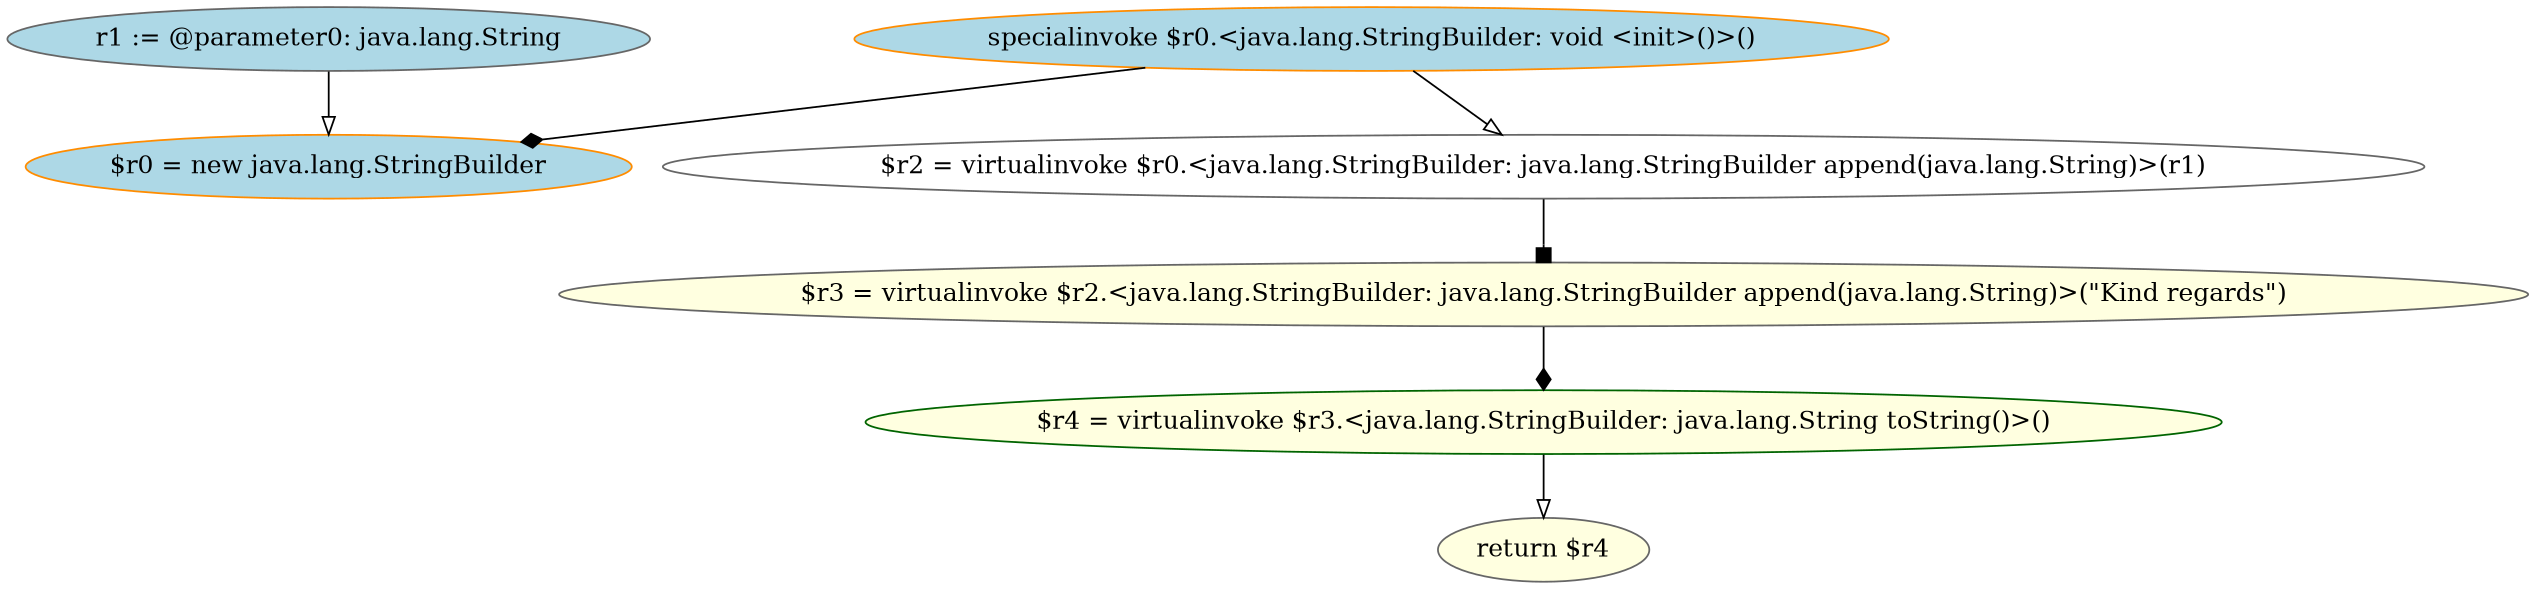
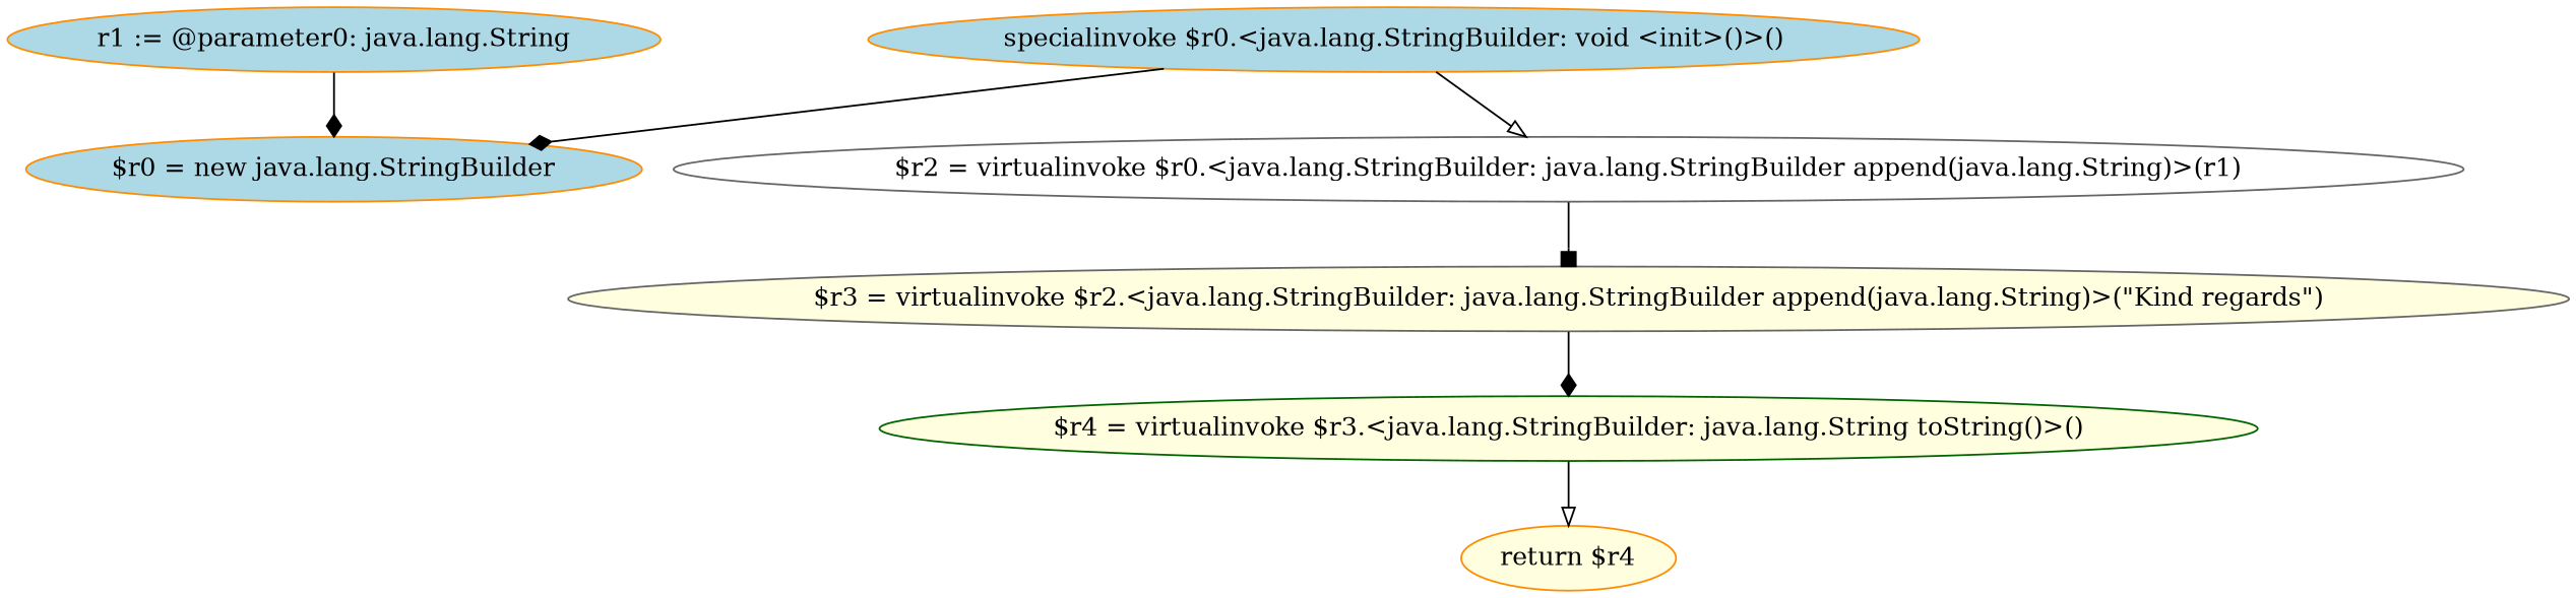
  digraph {
    node [color=darkorange fillcolor=lightblue style=filled]
    edge [arrowhead=diamond]
-   "r1 := @parameter0: java.lang.String" [color=gray40]
+   "r1 := @parameter0: java.lang.String"
    "$r0 = new java.lang.StringBuilder"
    "specialinvoke $r0.<java.lang.StringBuilder: void <init>()>()"
    "$r2 = virtualinvoke $r0.<java.lang.StringBuilder: java.lang.StringBuilder append(java.lang.String)>(r1)" [color=gray40 fillcolor=white]
    "$r3 = virtualinvoke $r2.<java.lang.StringBuilder: java.lang.StringBuilder append(java.lang.String)>(\"Kind regards\")" [color=gray40 fillcolor=lightyellow]
    "$r4 = virtualinvoke $r3.<java.lang.StringBuilder: java.lang.String toString()>()" [color=darkgreen fillcolor=lightyellow]
-   "return $r4" [color=gray40 fillcolor=lightyellow]
-   "r1 := @parameter0: java.lang.String" -> "$r0 = new java.lang.StringBuilder" [arrowhead=onormal]
+   "return $r4" [fillcolor=lightyellow]
+   "r1 := @parameter0: java.lang.String" -> "$r0 = new java.lang.StringBuilder"
    "specialinvoke $r0.<java.lang.StringBuilder: void <init>()>()" -> "$r0 = new java.lang.StringBuilder"
    "specialinvoke $r0.<java.lang.StringBuilder: void <init>()>()" -> "$r2 = virtualinvoke $r0.<java.lang.StringBuilder: java.lang.StringBuilder append(java.lang.String)>(r1)" [arrowhead=onormal]
    "$r2 = virtualinvoke $r0.<java.lang.StringBuilder: java.lang.StringBuilder append(java.lang.String)>(r1)" -> "$r3 = virtualinvoke $r2.<java.lang.StringBuilder: java.lang.StringBuilder append(java.lang.String)>(\"Kind regards\")" [arrowhead=box]
    "$r3 = virtualinvoke $r2.<java.lang.StringBuilder: java.lang.StringBuilder append(java.lang.String)>(\"Kind regards\")" -> "$r4 = virtualinvoke $r3.<java.lang.StringBuilder: java.lang.String toString()>()"
    "$r4 = virtualinvoke $r3.<java.lang.StringBuilder: java.lang.String toString()>()" -> "return $r4" [arrowhead=onormal]
  }
